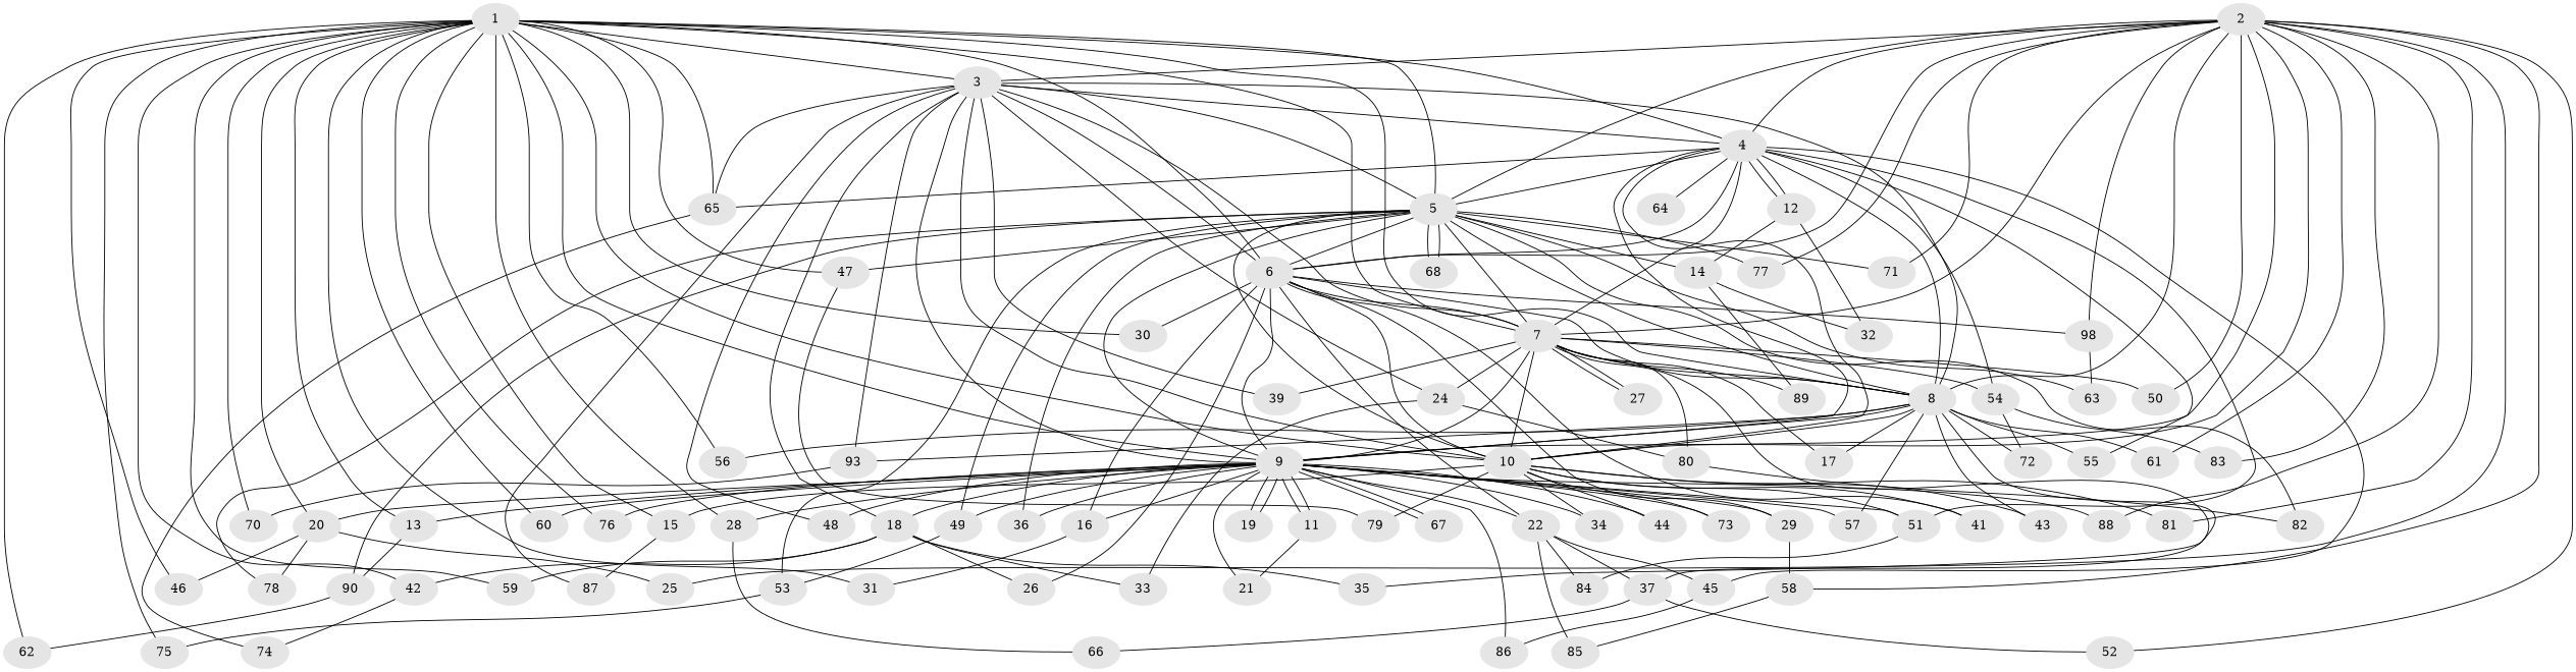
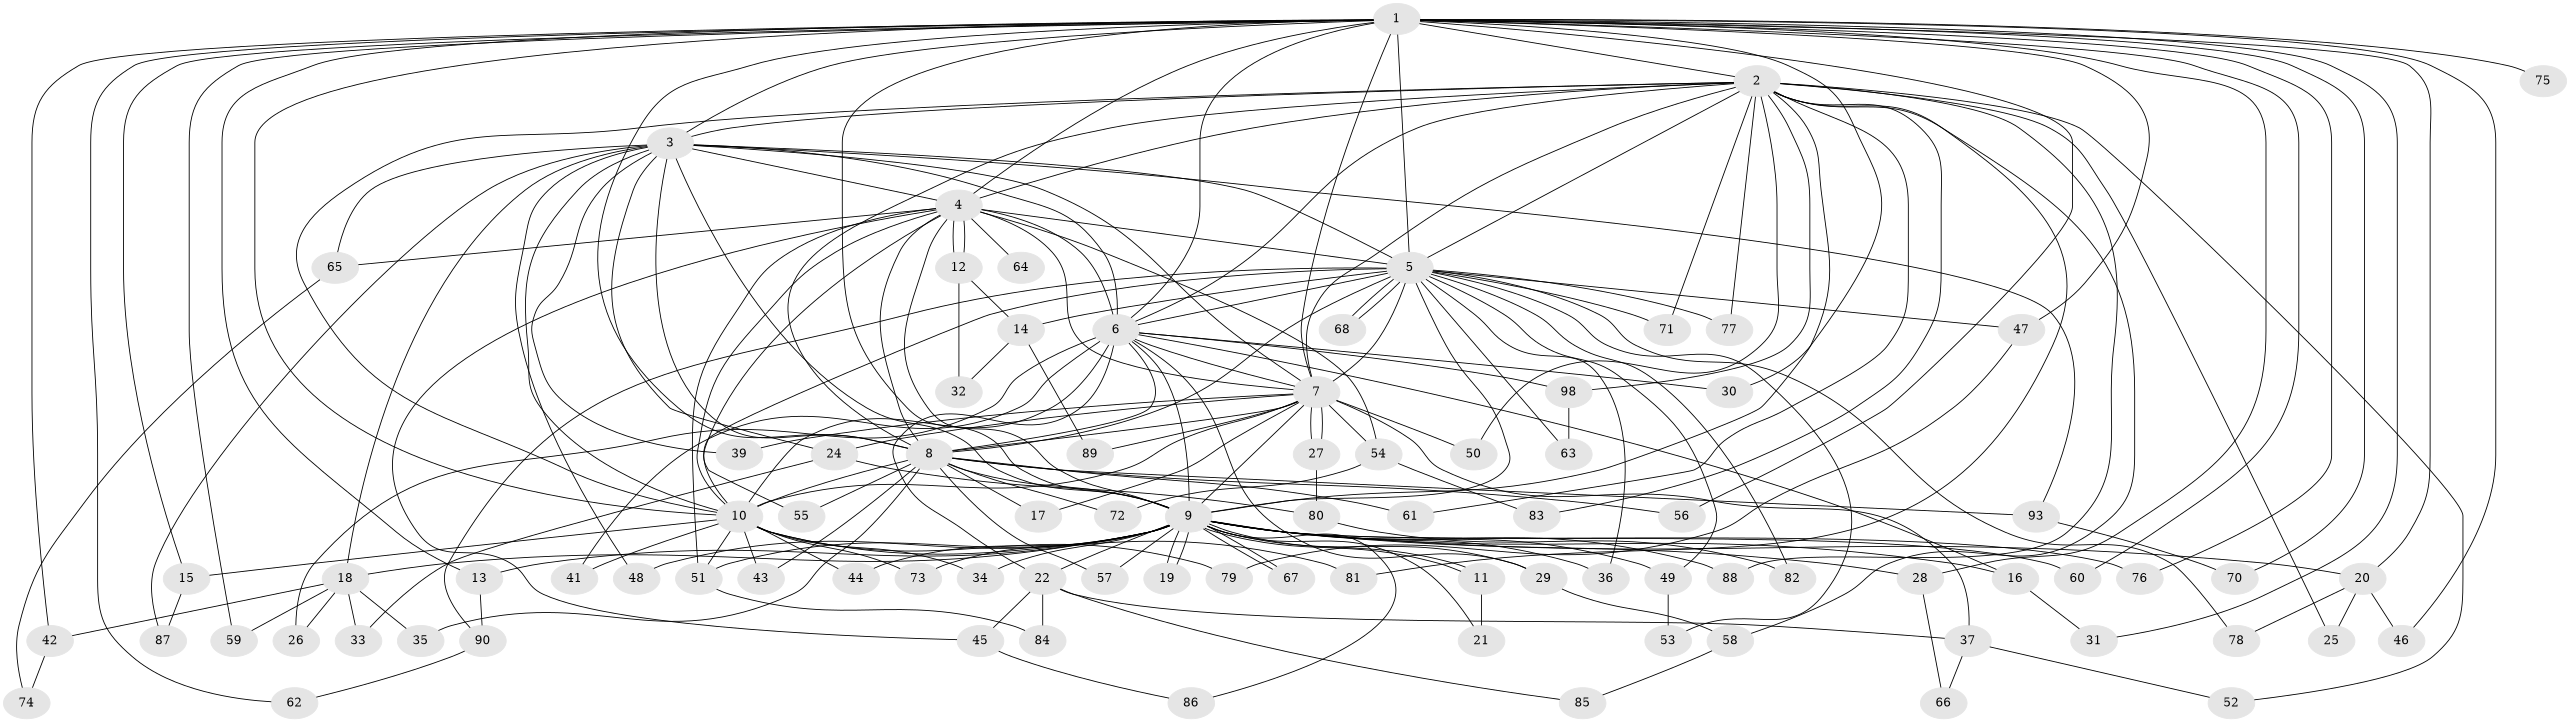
  graph {
    node [color=gray90 style=filled]
    1
    2
    3
    4
    5
    6
    7
    8
    9
    10
    13
    15
    20
    28
    30
    31
    42
    46
    47
    56
    59
    60
    62
    70
    75
    76
    25
    n28 [label=98]
    50
    52
    58
    61
    71
    77
    81
    83
    88
    18
    n39 [label=93]
    24
    39
    48
    65
    87
    64
    12
    45
    51
    54
    55
    14
    36
    n53 [label=90]
    49
    53
    63
    68
    78
    82
    16
    22
    26
    29
    41
    17
    27
    37
    80
    89
    35
    43
    57
    72
    11
    19
    21
    34
    44
    67
    73
    86
    79
    66
    74
    85
    33
    32
    84
-   1 -- 65
+   1 -- 2
    1 -- 3
    1 -- 4
    1 -- 5
    1 -- 6
    1 -- 7
    1 -- 8
    1 -- 9
    1 -- 10
    1 -- 13
    1 -- 15
    1 -- 20
    1 -- 28
    1 -- 30
    1 -- 31
    1 -- 42
    1 -- 46
    1 -- 47
    1 -- 56
    1 -- 59
    1 -- 60
    1 -- 62
    1 -- 70
    1 -- 75
    1 -- 76
    2 -- 3
    2 -- 4
    2 -- 5
    2 -- 6
    2 -- 7
    2 -- 8
    2 -- 9
    2 -- 10
    2 -- 25
    2 -- n28
    2 -- 50
    2 -- 52
    2 -- 58
    2 -- 61
    2 -- 71
    2 -- 77
    2 -- 81
    2 -- 83
    2 -- 88
    3 -- 4
    3 -- 5
    3 -- 6
    3 -- 7
    3 -- 8
    3 -- 9
    3 -- 10
    3 -- 18
    3 -- n39
    3 -- 24
    3 -- 39
    3 -- 48
    3 -- 65
    3 -- 87
    4 -- 5
    4 -- 6
    4 -- 7
    4 -- 8
    4 -- 9
    4 -- 10
    4 -- 65
    4 -- 64
    4 -- 12
    4 -- 12
    4 -- 45
    4 -- 51
    4 -- 54
    4 -- 55
    5 -- 6
    5 -- 7
    5 -- 8
    5 -- 9
    5 -- 10
    5 -- 47
    5 -- 71
    5 -- 77
    5 -- 14
    5 -- 36
    5 -- n53
    5 -- 49
    5 -- 53
    5 -- 63
    5 -- 68
    5 -- 68
    5 -- 78
    5 -- 82
    6 -- 7
    6 -- 8
    6 -- 9
    6 -- 10
    6 -- 30
    6 -- n28
    6 -- 16
    6 -- 22
    6 -- 26
    6 -- 29
    6 -- 41
    7 -- 8
    7 -- 9
    7 -- 10
    7 -- 50
    7 -- 24
    7 -- 39
    7 -- 54
    7 -- 17
    7 -- 27
    7 -- 27
    7 -- 37
-   7 -- 80
+   27 -- 80
    7 -- 89
    8 -- 9
    8 -- 10
    8 -- 56
    8 -- 61
    8 -- n39
    8 -- 55
    8 -- 17
    8 -- 35
    8 -- 43
    8 -- 57
    8 -- 72
    9 -- 13
    9 -- 20
    9 -- 28
    9 -- 60
    9 -- 76
    9 -- 88
    9 -- 18
    9 -- 48
    9 -- 51
    9 -- 36
    9 -- 49
    9 -- 16
    9 -- 22
    9 -- 29
    9 -- 57
    9 -- 11
    9 -- 11
    9 -- 19
    9 -- 19
    9 -- 21
    9 -- 34
    9 -- 44
    9 -- 67
    9 -- 67
    9 -- 73
    9 -- 86
    10 -- 15
    10 -- 81
    10 -- 51
    10 -- 41
    10 -- 43
    10 -- 34
    10 -- 44
    10 -- 73
    10 -- 79
    13 -- n53
    15 -- 87
    20 -- 46
    20 -- 25
    20 -- 78
    28 -- 66
    42 -- 74
    47 -- 79
    n28 -- 63
    58 -- 85
    18 -- 42
    18 -- 59
    18 -- 26
    18 -- 35
    18 -- 33
    n39 -- 70
    24 -- 80
    24 -- 33
    65 -- 74
    12 -- 14
    12 -- 32
    45 -- 86
    51 -- 84
    54 -- 83
    54 -- 72
    14 -- 89
    14 -- 32
    n53 -- 62
    49 -- 53
-   53 -- 75
    16 -- 31
    22 -- 45
    22 -- 37
    22 -- 85
    22 -- 84
    29 -- 58
    37 -- 52
    37 -- 66
    80 -- 82
    11 -- 21
  }
